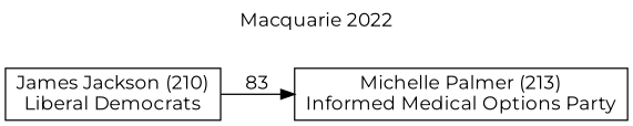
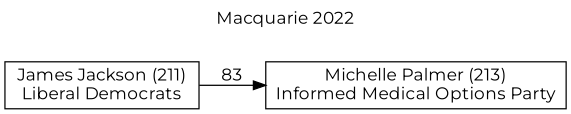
  digraph {
    label="Macquarie 2022"
    labelloc=t
    mclimit=10
    rankdir=LR
    fontname=Montserrat
    node [shape=box fontname=Montserrat]
-   n1 [label="James Jackson (210)\nLiberal Democrats"]
+   n1 [label="James Jackson (211)\nLiberal Democrats"]
    n2 [label="Michelle Palmer (213)\nInformed Medical Options Party"]
    n1 -> n2 [label=83 fontname=Montserrat]
  }
